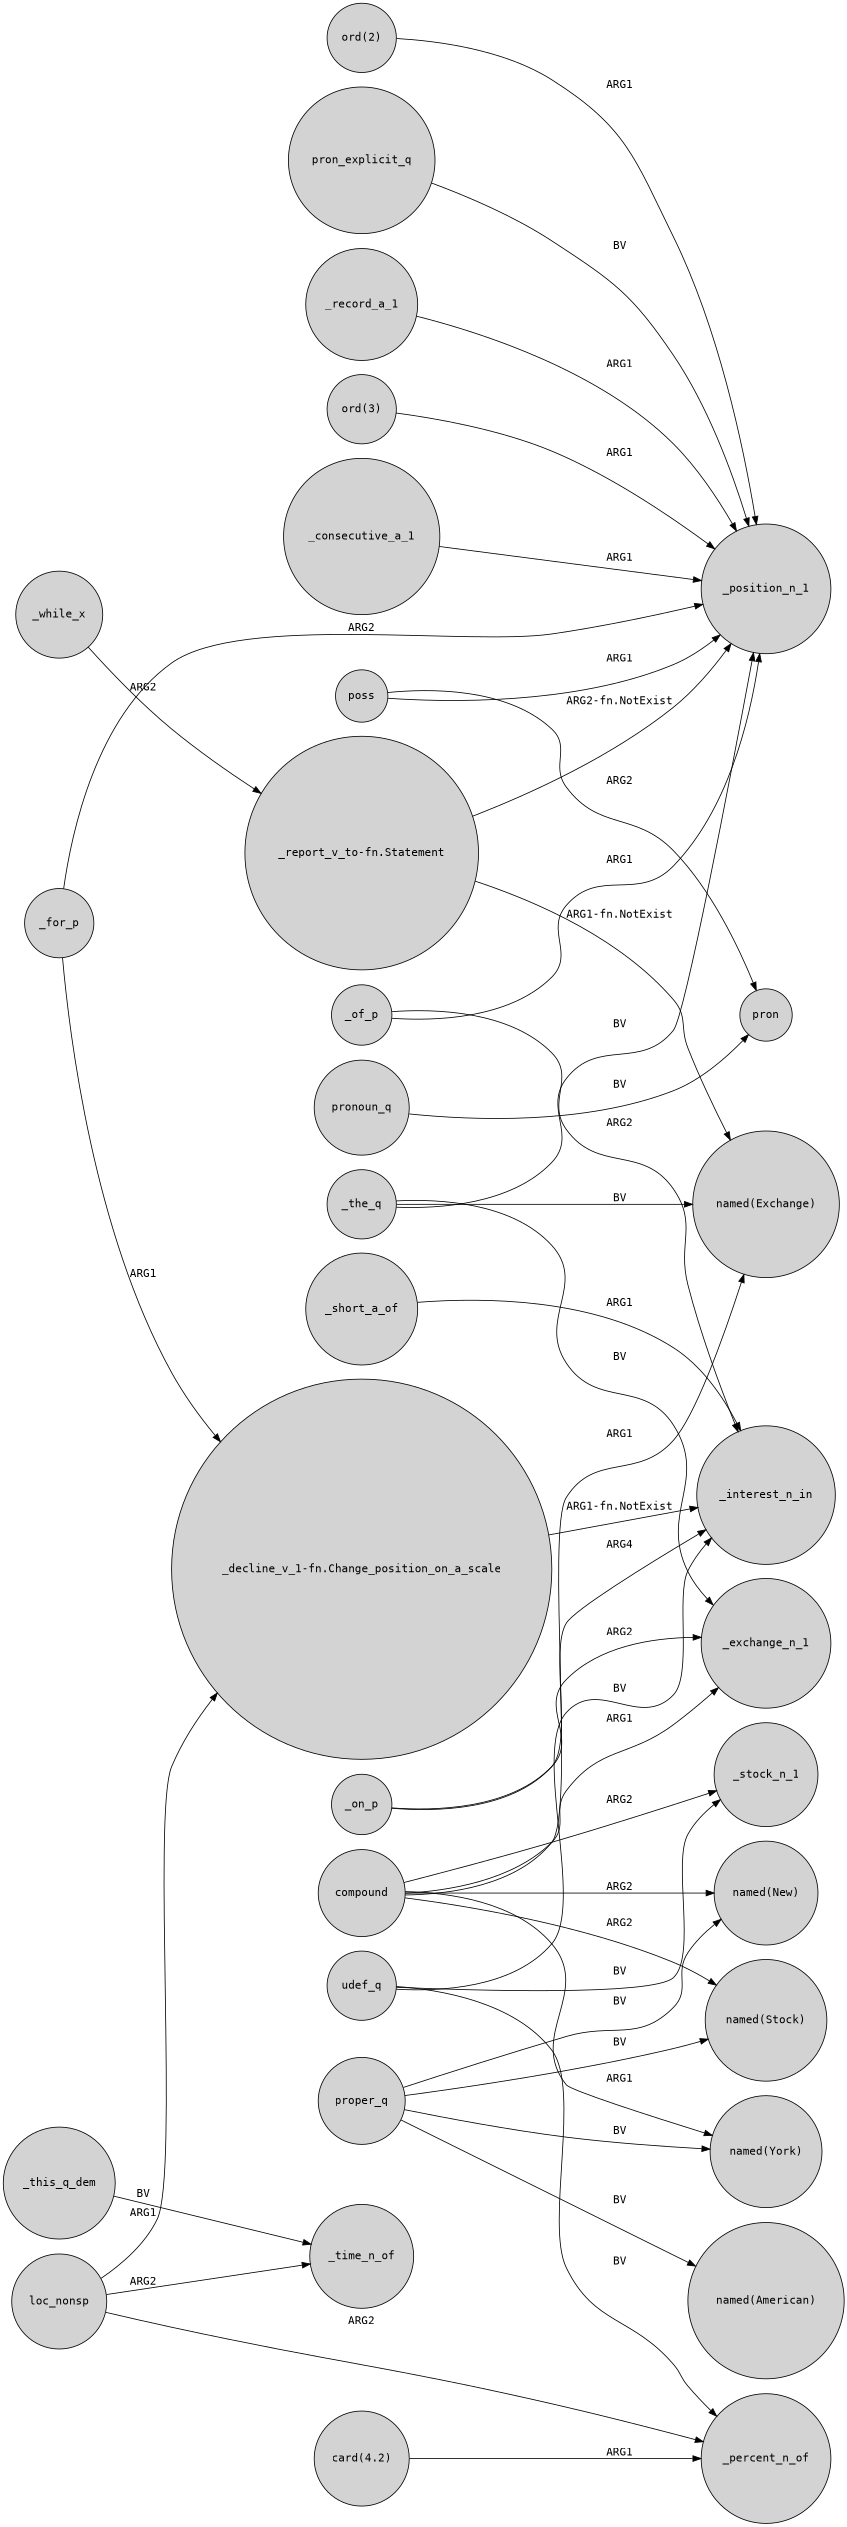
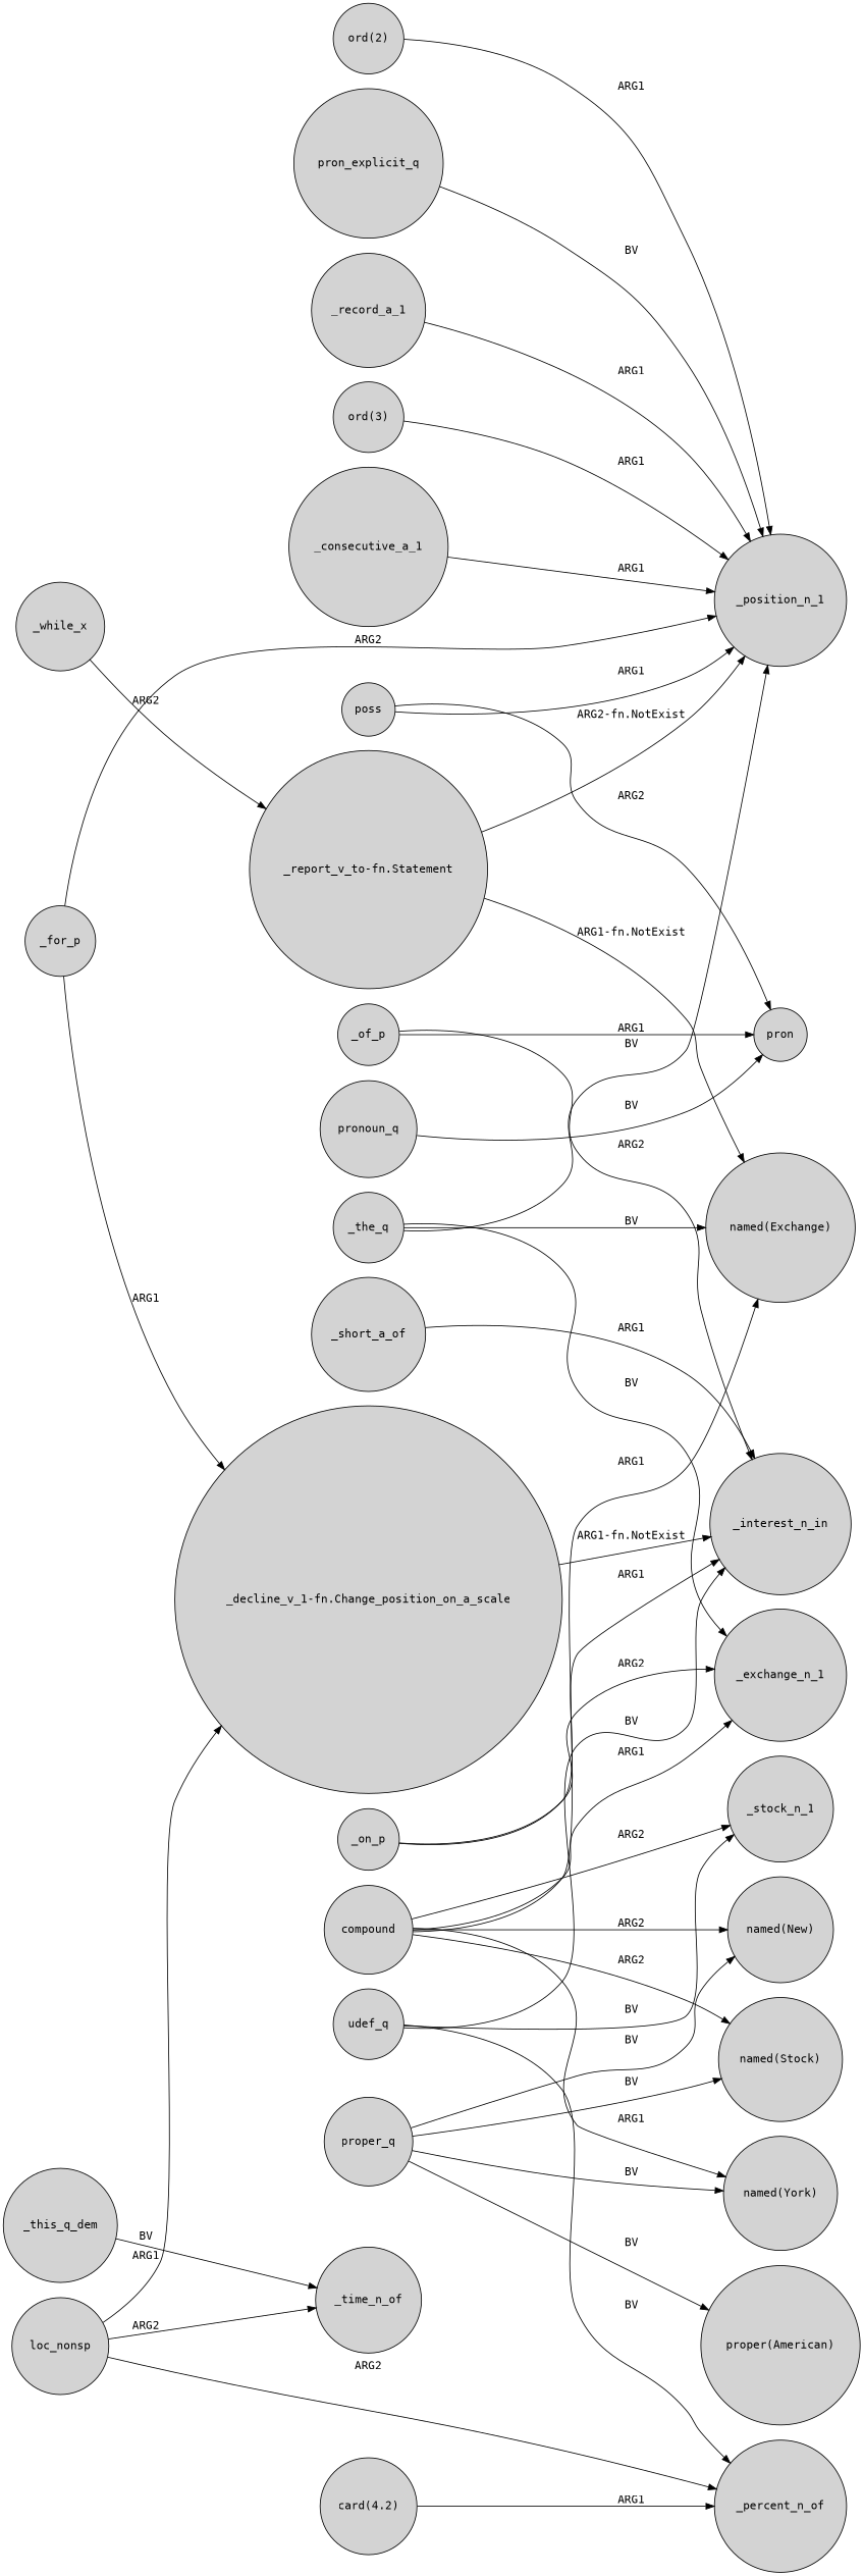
  digraph {
    fontname="DejaVu Sans Mono"
    rankdir=LR
    node [fontname="DejaVu Sans Mono" shape=circle style=filled]
    edge [fontname="DejaVu Sans Mono"]
    n1 [label=_position_n_1]
    _for_p
    "_decline_v_1-fn.Change_position_on_a_scale"
    _interest_n_in
    _while_x
    "_report_v_to-fn.Statement"
    "named(Exchange)"
    compound
    "named(New)"
    "named(Stock)"
    _stock_n_1
    "named(York)"
    _exchange_n_1
    _record_a_1
    poss
    pron
    _of_p
    loc_nonsp
    _time_n_of
    _percent_n_of
    proper_q
-   "named(American)"
+   "named(American)" [label="proper(American)"]
    _the_q
    udef_q
    _this_q_dem
    "ord(3)"
    pronoun_q
    _consecutive_a_1
    _on_p
    "ord(2)"
    n31 [label=pron_explicit_q]
    _short_a_of
    "card(4.2)"
    _for_p -> n1 [label=ARG2]
    _for_p -> "_decline_v_1-fn.Change_position_on_a_scale" [label=ARG1]
    "_decline_v_1-fn.Change_position_on_a_scale" -> _interest_n_in [label="ARG1-fn.NotExist"]
    _while_x -> "_report_v_to-fn.Statement" [label=ARG2]
    "_report_v_to-fn.Statement" -> n1 [label="ARG2-fn.NotExist"]
    "_report_v_to-fn.Statement" -> "named(Exchange)" [label="ARG1-fn.NotExist"]
    compound -> "named(Exchange)" [label=ARG1]
    compound -> "named(New)" [label=ARG2]
    compound -> "named(Stock)" [label=ARG2]
    compound -> _stock_n_1 [label=ARG2]
    compound -> "named(York)" [label=ARG1]
    compound -> _exchange_n_1 [label=ARG1]
    _record_a_1 -> n1 [label=ARG1]
    poss -> n1 [label=ARG1]
    poss -> pron [label=ARG2]
-   _of_p -> n1 [label=ARG1]
+   _of_p -> pron [label=ARG1]
    _of_p -> _interest_n_in [label=ARG2]
    loc_nonsp -> "_decline_v_1-fn.Change_position_on_a_scale" [label=ARG1]
    loc_nonsp -> _time_n_of [label=ARG2]
    loc_nonsp -> _percent_n_of [label=ARG2]
    proper_q -> "named(New)" [label=BV]
    proper_q -> "named(Stock)" [label=BV]
    proper_q -> "named(York)" [label=BV]
    proper_q -> "named(American)" [label=BV]
    _the_q -> n1 [label=BV]
    _the_q -> "named(Exchange)" [label=BV]
    _the_q -> _exchange_n_1 [label=BV]
    udef_q -> _interest_n_in [label=BV]
    udef_q -> _stock_n_1 [label=BV]
    udef_q -> _percent_n_of [label=BV]
    _this_q_dem -> _time_n_of [label=BV]
    "ord(3)" -> n1 [label=ARG1]
    pronoun_q -> pron [label=BV]
    _consecutive_a_1 -> n1 [label=ARG1]
-   _on_p -> _interest_n_in [label=ARG4]
+   _on_p -> _interest_n_in [label=ARG1]
    _on_p -> _exchange_n_1 [label=ARG2]
    "ord(2)" -> n1 [label=ARG1]
    n31 -> n1 [label=BV]
    _short_a_of -> _interest_n_in [label=ARG1]
    "card(4.2)" -> _percent_n_of [label=ARG1]
  }
